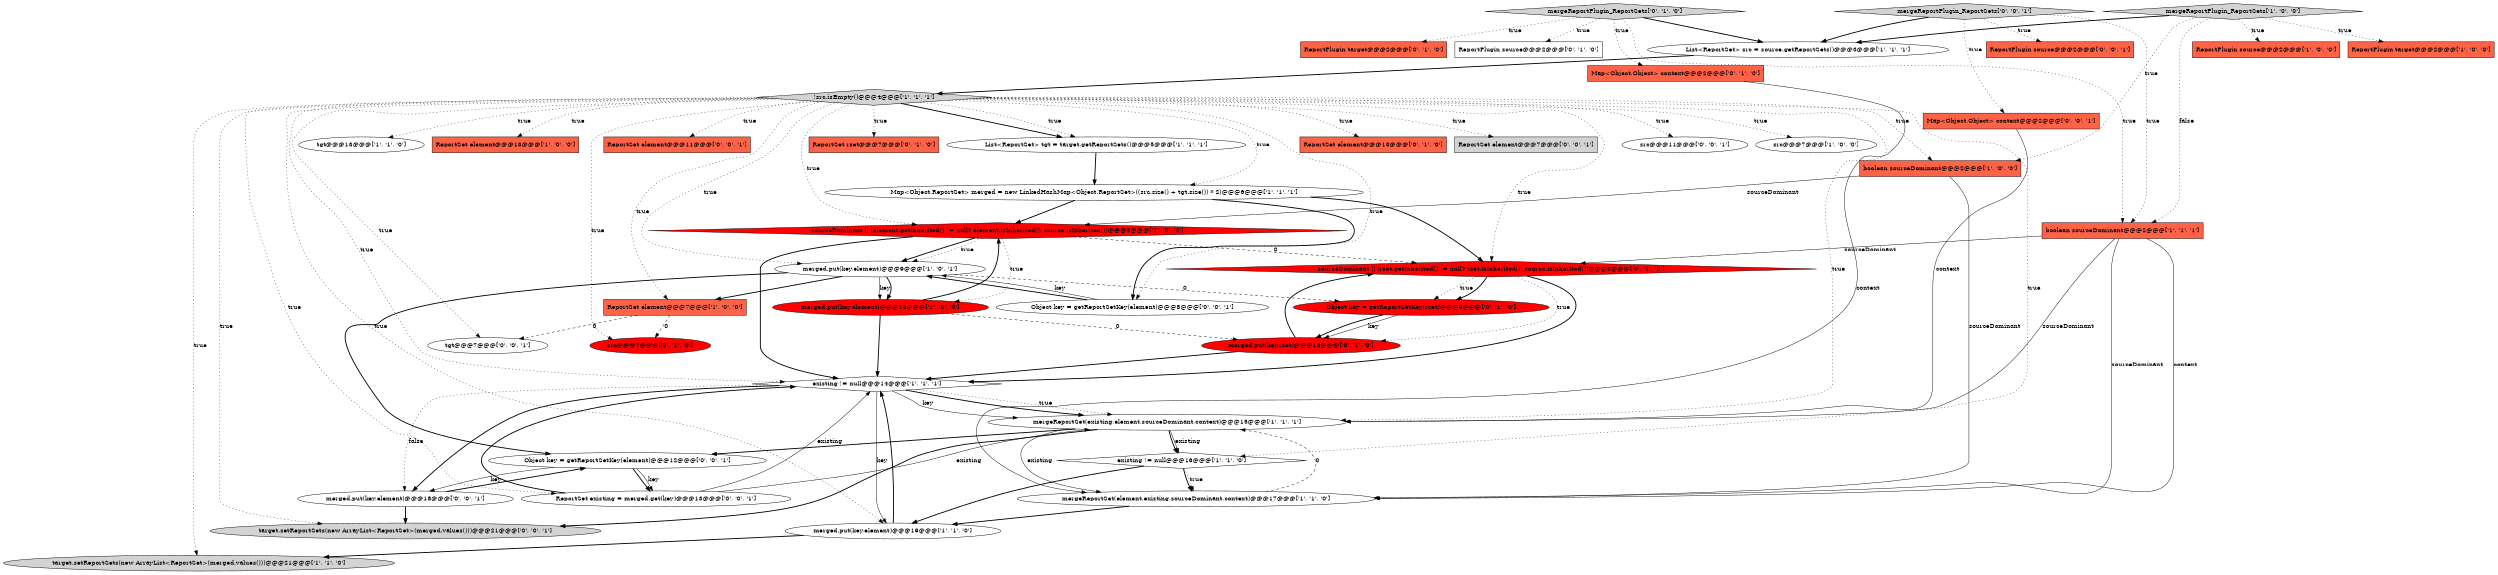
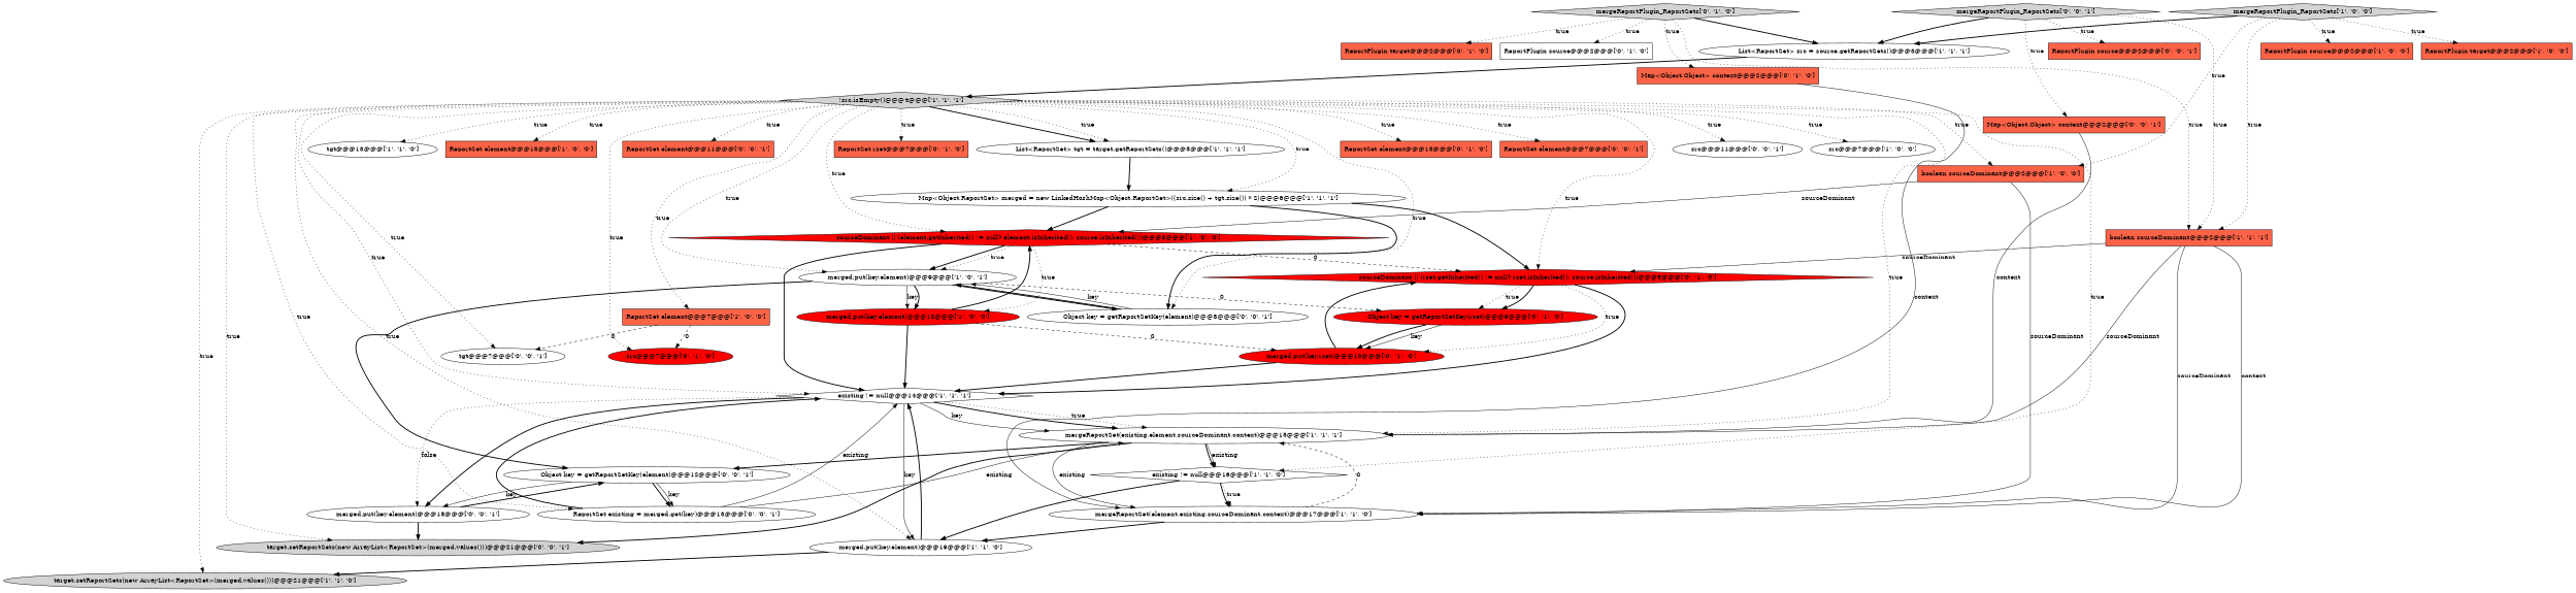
  digraph {
    node [fillcolor=white shape=ellipse style=filled]
    edge [style=dotted]
    n1 [fillcolor=red label="sourceDominant || (element.getInherited() != null? element.isInherited(): source.isInherited())@@@8@@@['1', '0', '0']" shape=diamond]
    n2 [label="existing != null@@@14@@@['1', '1', '1']" shape=diamond]
    n3 [fillcolor=red label="sourceDominant || (rset.getInherited() != null? rset.isInherited(): source.isInherited())@@@8@@@['0', '1', '0']" shape=diamond]
    n4 [fillcolor=red label="merged.put(key,element)@@@10@@@['1', '0', '0']"]
    n5 [label="merged.put(key,element)@@@9@@@['1', '0', '1']"]
    n6 [label="mergeReportSet(existing,element,sourceDominant,context)@@@15@@@['1', '1', '1']"]
    n7 [label="merged.put(key,element)@@@18@@@['0', '0', '1']"]
    n8 [label="merged.put(key,element)@@@19@@@['1', '1', '0']"]
    n9 [fillcolor=red label="merged.put(key,rset)@@@10@@@['0', '1', '0']"]
    n10 [fillcolor=red label="Object key = getReportSetKey(rset)@@@9@@@['0', '1', '0']"]
    n11 [label="Object key = getReportSetKey(element)@@@8@@@['0', '0', '1']"]
    n12 [label="Object key = getReportSetKey(element)@@@12@@@['0', '0', '1']"]
    n13 [label="tgt@@@13@@@['1', '1', '0']"]
    n14 [fillcolor=tomato label="ReportSet element@@@13@@@['1', '0', '0']" shape=box]
    n15 [fillcolor=lightgray label="target.setReportSets(new ArrayList<ReportSet>(merged.values()))@@@21@@@['0', '0', '1']"]
    n16 [fillcolor=tomato label="ReportSet element@@@11@@@['0', '0', '1']" shape=box]
    n17 [label="List<ReportSet> tgt = target.getReportSets()@@@5@@@['1', '1', '1']"]
    n18 [label="Map<Object,ReportSet> merged = new LinkedHashMap<Object,ReportSet>((src.size() + tgt.size()) * 2)@@@6@@@['1', '1', '1']"]
    n19 [fillcolor=lightgray label="mergeReportPlugin_ReportSets['0', '1', '0']" shape=diamond]
    n20 [label="List<ReportSet> src = source.getReportSets()@@@3@@@['1', '1', '1']"]
    n21 [fillcolor=tomato label="ReportPlugin target@@@2@@@['0', '1', '0']" shape=box]
    n22 [label="ReportPlugin source@@@2@@@['0', '1', '0']" shape=box]
    n23 [fillcolor=tomato label="Map<Object,Object> context@@@2@@@['0', '1', '0']" shape=box]
    n24 [fillcolor=tomato label="boolean sourceDominant@@@2@@@['1', '1', '1']" shape=box]
    n25 [fillcolor=lightgray label="!src.isEmpty()@@@4@@@['1', '1', '1']" shape=diamond]
    n26 [label="mergeReportSet(element,existing,sourceDominant,context)@@@17@@@['1', '1', '0']"]
    n27 [label="tgt@@@7@@@['0', '0', '1']"]
    n28 [fillcolor=tomato label="ReportSet rset@@@7@@@['0', '1', '0']" shape=box]
    n29 [label="ReportSet existing = merged.get(key)@@@13@@@['0', '0', '1']"]
    n30 [fillcolor=tomato label="boolean sourceDominant@@@2@@@['1', '0', '0']" shape=box]
    n31 [fillcolor=lightgray label="target.setReportSets(new ArrayList<ReportSet>(merged.values()))@@@21@@@['1', '1', '0']"]
    n32 [fillcolor=tomato label="ReportSet element@@@13@@@['0', '1', '0']" shape=box]
-   n33 [fillcolor=lightgray label="ReportSet element@@@7@@@['0', '0', '1']" shape=box]
+   n33 [fillcolor=tomato label="ReportSet element@@@7@@@['0', '0', '1']" shape=box]
    n34 [label="existing != null@@@16@@@['1', '1', '0']" shape=diamond]
    n35 [fillcolor=red label="src@@@7@@@['0', '1', '0']"]
    n36 [label="src@@@11@@@['0', '0', '1']"]
    n37 [label="src@@@7@@@['1', '0', '0']"]
    n38 [fillcolor=tomato label="ReportSet element@@@7@@@['1', '0', '0']" shape=box]
    n39 [fillcolor=tomato label="Map<Object,Object> context@@@2@@@['0', '0', '1']" shape=box]
    n40 [fillcolor=lightgray label="mergeReportPlugin_ReportSets['0', '0', '1']" shape=diamond]
    n41 [fillcolor=tomato label="ReportPlugin source@@@2@@@['0', '0', '1']" shape=box]
    n42 [fillcolor=tomato label="ReportPlugin target@@@2@@@['1', '0', '0']" shape=box]
    n43 [fillcolor=lightgray label="mergeReportPlugin_ReportSets['1', '0', '0']" shape=diamond]
    n44 [fillcolor=tomato label="ReportPlugin source@@@2@@@['1', '0', '0']" shape=box]
    n1 -> n2 [style=bold]
    n1 -> n3 [label=0 style=dashed]
    n1 -> n4 [label=true]
    n1 -> n5 [style=bold]
    n1 -> n5 [label=true]
    n2 -> n6 [label=true]
    n2 -> n6 [label=key style=solid]
    n2 -> n6 [style=bold]
    n2 -> n7 [label=false]
    n2 -> n7 [style=bold]
    n2 -> n8 [label=key style=solid]
    n3 -> n2 [style=bold]
    n3 -> n9 [label=true]
    n3 -> n10 [label=true]
    n3 -> n10 [style=bold]
    n4 -> n1 [style=bold]
    n4 -> n2 [style=bold]
    n4 -> n9 [label=0 style=dashed]
    n5 -> n4 [label=key style=solid]
    n5 -> n4 [style=bold]
    n5 -> n10 [label=0 style=dashed]
-   n5 -> n38 [style=bold]
+   n5 -> n11 [style=bold]
    n5 -> n12 [style=bold]
    n6 -> n12 [style=bold]
    n6 -> n15 [style=bold]
    n6 -> n26 [label=existing style=solid]
    n6 -> n34 [style=bold]
    n6 -> n34 [label=existing style=solid]
    n7 -> n12 [style=bold]
    n7 -> n15 [style=bold]
    n8 -> n2 [style=bold]
    n8 -> n31 [style=bold]
    n9 -> n2 [style=bold]
    n9 -> n3 [style=bold]
    n10 -> n9 [label=key style=solid]
    n10 -> n9 [style=bold]
    n11 -> n5 [style=bold]
    n11 -> n5 [label=key style=solid]
    n12 -> n7 [label=key style=solid]
    n12 -> n29 [style=bold]
    n12 -> n29 [label=key style=solid]
    n17 -> n18 [style=bold]
    n18 -> n1 [style=bold]
    n18 -> n3 [style=bold]
    n18 -> n11 [style=bold]
    n19 -> n20 [style=bold]
    n19 -> n21 [label=true]
    n19 -> n22 [label=true]
    n19 -> n23 [label=true]
    n19 -> n24 [label=true]
    n20 -> n25 [style=bold]
    n23 -> n26 [label=context style=solid]
    n24 -> n3 [label=sourceDominant style=solid]
    n24 -> n6 [label=sourceDominant style=solid]
    n24 -> n26 [label=sourceDominant style=solid]
    n24 -> n26 [label=context style=solid]
    n25 -> n1 [label=true]
    n25 -> n2 [label=true]
    n25 -> n3 [label=true]
    n25 -> n5 [label=true]
    n25 -> n6 [label=true]
    n25 -> n8 [label=true]
    n25 -> n11 [label=true]
    n25 -> n13 [label=true]
    n25 -> n14 [label=true]
    n25 -> n15 [label=true]
    n25 -> n16 [label=true]
    n25 -> n17 [style=bold]
    n25 -> n17 [label=true]
    n25 -> n18 [label=true]
    n25 -> n27 [label=true]
    n25 -> n28 [label=true]
    n25 -> n29 [label=true]
    n25 -> n30 [label=true]
    n25 -> n31 [label=true]
    n25 -> n32 [label=true]
    n25 -> n33 [label=true]
    n25 -> n34 [label=true]
    n25 -> n35 [label=true]
    n25 -> n36 [label=true]
    n25 -> n37 [label=true]
    n25 -> n38 [label=true]
    n26 -> n6 [label=0 style=dashed]
    n26 -> n8 [style=bold]
    n29 -> n2 [label=existing style=solid]
    n29 -> n2 [style=bold]
    n29 -> n6 [label=existing style=solid]
    n30 -> n1 [label=sourceDominant style=solid]
    n30 -> n26 [label=sourceDominant style=solid]
    n34 -> n8 [style=bold]
    n34 -> n26 [style=bold]
    n34 -> n26 [label=true]
    n38 -> n27 [label=0 style=dashed]
    n38 -> n35 [label=0 style=dashed]
    n39 -> n6 [label=context style=solid]
    n40 -> n20 [style=bold]
    n40 -> n24 [label=true]
    n40 -> n39 [label=true]
    n40 -> n41 [label=true]
    n43 -> n20 [style=bold]
-   n43 -> n24 [label=false]
+   n43 -> n24 [label=true]
    n43 -> n30 [label=true]
    n43 -> n42 [label=true]
    n43 -> n44 [label=true]
  }
